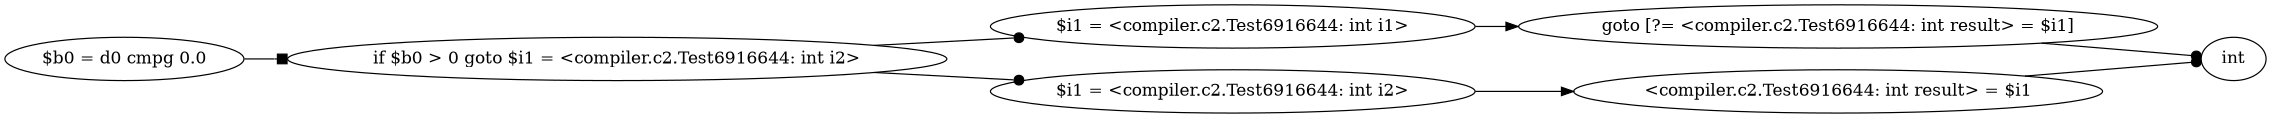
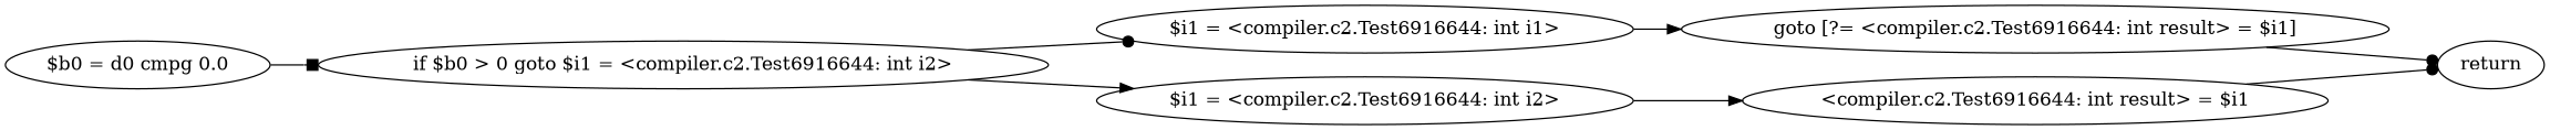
  digraph {
    rankdir=LR
    edge [arrowhead=dot]
    "$b0 = d0 cmpg 0.0"
    "if $b0 > 0 goto $i1 = <compiler.c2.Test6916644: int i2>"
    "$i1 = <compiler.c2.Test6916644: int i1>"
    "$i1 = <compiler.c2.Test6916644: int i2>"
    "goto [?= <compiler.c2.Test6916644: int result> = $i1]"
    "<compiler.c2.Test6916644: int result> = $i1"
-   return [label=int]
+   return
    "$b0 = d0 cmpg 0.0" -> "if $b0 > 0 goto $i1 = <compiler.c2.Test6916644: int i2>" [arrowhead=box]
    "if $b0 > 0 goto $i1 = <compiler.c2.Test6916644: int i2>" -> "$i1 = <compiler.c2.Test6916644: int i1>"
-   "if $b0 > 0 goto $i1 = <compiler.c2.Test6916644: int i2>" -> "$i1 = <compiler.c2.Test6916644: int i2>"
+   "if $b0 > 0 goto $i1 = <compiler.c2.Test6916644: int i2>" -> "$i1 = <compiler.c2.Test6916644: int i2>" [arrowhead=normal]
    "$i1 = <compiler.c2.Test6916644: int i1>" -> "goto [?= <compiler.c2.Test6916644: int result> = $i1]" [arrowhead=normal]
    "$i1 = <compiler.c2.Test6916644: int i2>" -> "<compiler.c2.Test6916644: int result> = $i1" [arrowhead=normal]
    "goto [?= <compiler.c2.Test6916644: int result> = $i1]" -> return
    "<compiler.c2.Test6916644: int result> = $i1" -> return
  }
